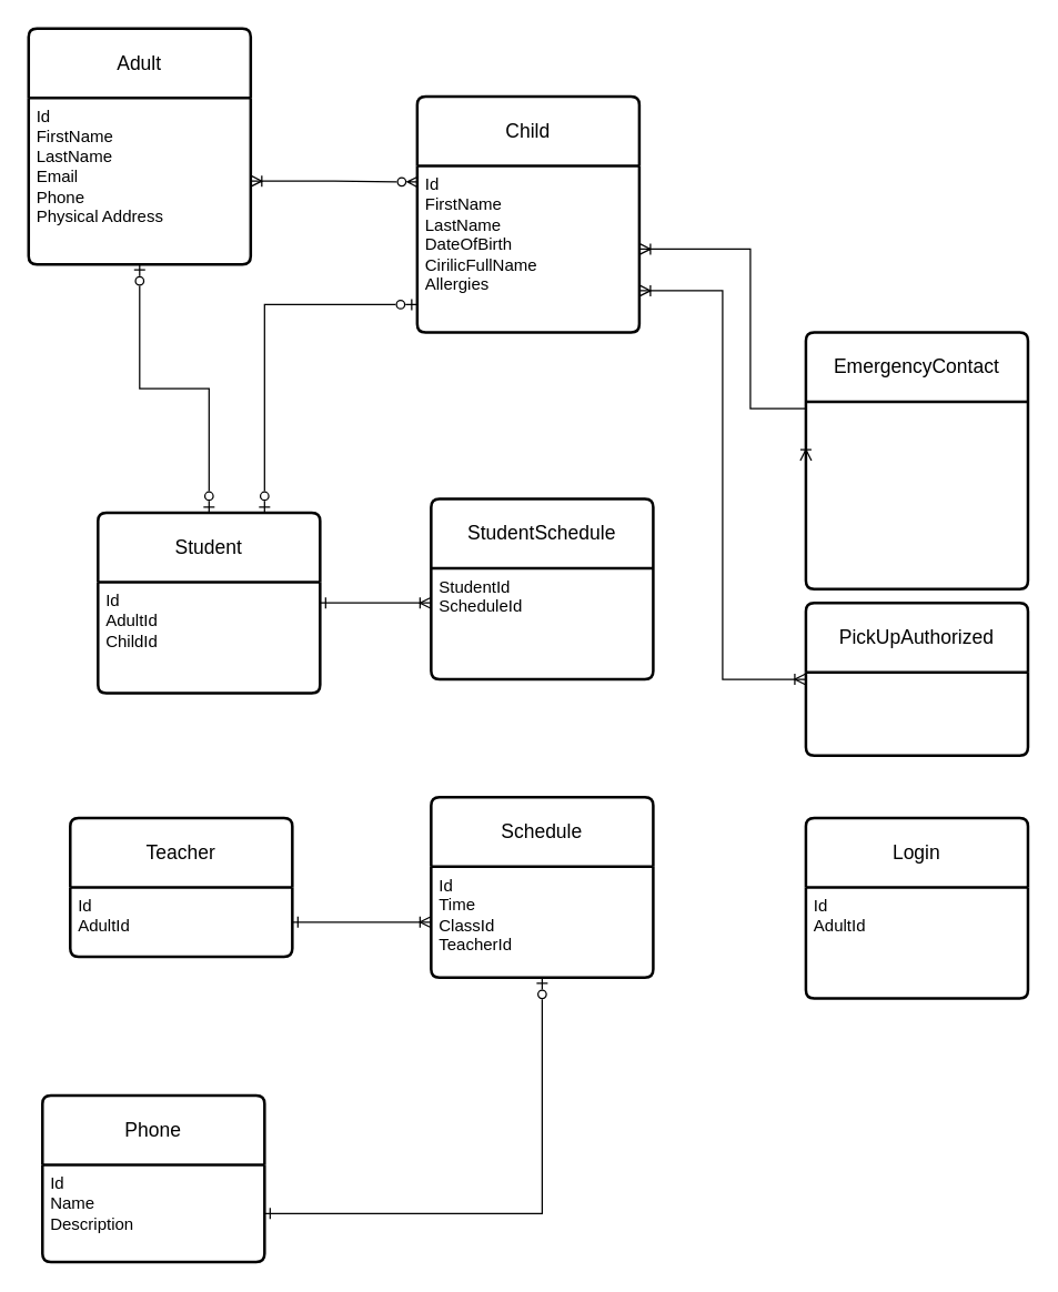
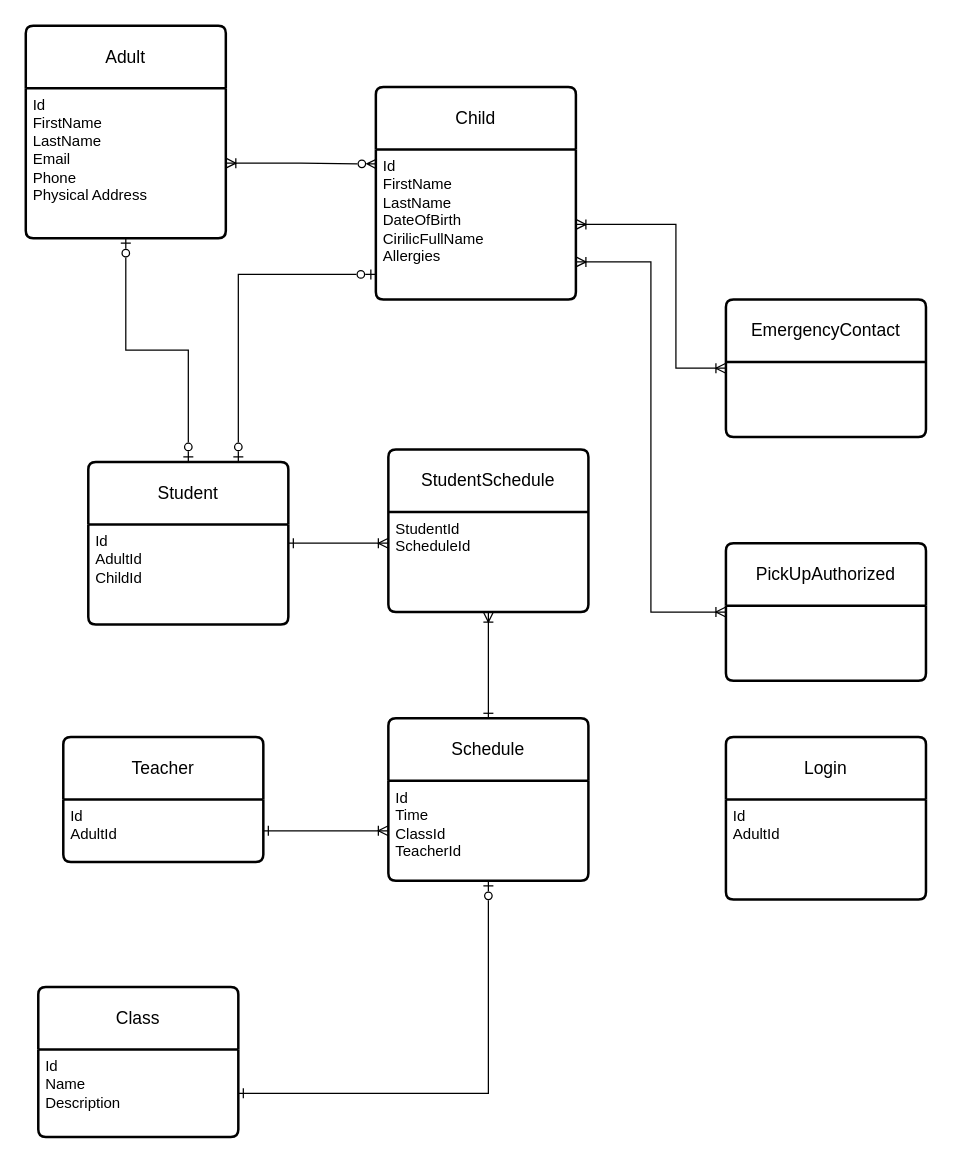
  <mxCell id="0" />
  <mxCell id="1" parent="0" />
  <mxCell id="2" value="Adult" style="swimlane;childLayout=stackLayout;horizontal=1;startSize=50;horizontalStack=0;rounded=1;fontSize=14;fontStyle=0;strokeWidth=2;resizeParent=0;resizeLast=1;shadow=0;dashed=0;align=center;arcSize=4;whiteSpace=wrap;html=1;" vertex="1" parent="1"><mxGeometry x="20" y="20" width="160" height="170" as="geometry" /></mxCell>
  <mxCell id="3" value="Id&lt;br&gt;FirstName&lt;br&gt;LastName&lt;br&gt;Email&lt;br&gt;Phone&lt;br&gt;Physical Address" style="align=left;strokeColor=none;fillColor=none;spacingLeft=4;fontSize=12;verticalAlign=top;resizable=0;rotatable=0;part=1;html=1;" vertex="1" parent="2"><mxGeometry y="50" width="160" height="120" as="geometry" /></mxCell>
  <mxCell id="4" value="Child" style="swimlane;childLayout=stackLayout;horizontal=1;startSize=50;horizontalStack=0;rounded=1;fontSize=14;fontStyle=0;strokeWidth=2;resizeParent=0;resizeLast=1;shadow=0;dashed=0;align=center;arcSize=4;whiteSpace=wrap;html=1;" vertex="1" parent="1"><mxGeometry x="300" y="69" width="160" height="170" as="geometry" /></mxCell>
  <mxCell id="5" value="Id&lt;br&gt;FirstName&lt;br&gt;LastName&lt;br&gt;DateOfBirth&lt;br&gt;CirilicFullName&lt;br&gt;Allergies" style="align=left;strokeColor=none;fillColor=none;spacingLeft=4;fontSize=12;verticalAlign=top;resizable=0;rotatable=0;part=1;html=1;" vertex="1" parent="4"><mxGeometry y="50" width="160" height="120" as="geometry" /></mxCell>
- <mxCell id="6" value="Phone" style="swimlane;childLayout=stackLayout;horizontal=1;startSize=50;horizontalStack=0;rounded=1;fontSize=14;fontStyle=0;strokeWidth=2;resizeParent=0;resizeLast=1;shadow=0;dashed=0;align=center;arcSize=4;whiteSpace=wrap;html=1;" vertex="1" parent="1"><mxGeometry x="30" y="789" width="160" height="120" as="geometry" /></mxCell>
+ <mxCell id="6" value="Class" style="swimlane;childLayout=stackLayout;horizontal=1;startSize=50;horizontalStack=0;rounded=1;fontSize=14;fontStyle=0;strokeWidth=2;resizeParent=0;resizeLast=1;shadow=0;dashed=0;align=center;arcSize=4;whiteSpace=wrap;html=1;" vertex="1" parent="1"><mxGeometry x="30" y="789" width="160" height="120" as="geometry" /></mxCell>
  <mxCell id="7" value="Id&lt;br&gt;Name&lt;br&gt;Description" style="align=left;strokeColor=none;fillColor=none;spacingLeft=4;fontSize=12;verticalAlign=top;resizable=0;rotatable=0;part=1;html=1;" vertex="1" parent="6"><mxGeometry y="50" width="160" height="70" as="geometry" /></mxCell>
  <mxCell id="8" value="Teacher" style="swimlane;childLayout=stackLayout;horizontal=1;startSize=50;horizontalStack=0;rounded=1;fontSize=14;fontStyle=0;strokeWidth=2;resizeParent=0;resizeLast=1;shadow=0;dashed=0;align=center;arcSize=4;whiteSpace=wrap;html=1;" vertex="1" parent="1"><mxGeometry x="50" y="589" width="160" height="100" as="geometry" /></mxCell>
  <mxCell id="9" value="Id&lt;br&gt;AdultId" style="align=left;strokeColor=none;fillColor=none;spacingLeft=4;fontSize=12;verticalAlign=top;resizable=0;rotatable=0;part=1;html=1;" vertex="1" parent="8"><mxGeometry y="50" width="160" height="50" as="geometry" /></mxCell>
+ <mxCell id="10" style="edgeStyle=orthogonalEdgeStyle;rounded=0;orthogonalLoop=1;jettySize=auto;html=1;entryX=0.5;entryY=1;entryDx=0;entryDy=0;startArrow=ERone;startFill=0;endArrow=ERoneToMany;endFill=0;" edge="1" parent="1" source="11" target="14"><mxGeometry relative="1" as="geometry" /></mxCell>
  <mxCell id="11" value="Schedule" style="swimlane;childLayout=stackLayout;horizontal=1;startSize=50;horizontalStack=0;rounded=1;fontSize=14;fontStyle=0;strokeWidth=2;resizeParent=0;resizeLast=1;shadow=0;dashed=0;align=center;arcSize=4;whiteSpace=wrap;html=1;" vertex="1" parent="1"><mxGeometry x="310" y="574" width="160" height="130" as="geometry" /></mxCell>
  <mxCell id="12" value="Id&lt;br&gt;Time&lt;br&gt;ClassId&lt;br&gt;TeacherId" style="align=left;strokeColor=none;fillColor=none;spacingLeft=4;fontSize=12;verticalAlign=top;resizable=0;rotatable=0;part=1;html=1;" vertex="1" parent="11"><mxGeometry y="50" width="160" height="80" as="geometry" /></mxCell>
  <mxCell id="13" value="StudentSchedule" style="swimlane;childLayout=stackLayout;horizontal=1;startSize=50;horizontalStack=0;rounded=1;fontSize=14;fontStyle=0;strokeWidth=2;resizeParent=0;resizeLast=1;shadow=0;dashed=0;align=center;arcSize=4;whiteSpace=wrap;html=1;" vertex="1" parent="1"><mxGeometry x="310" y="359" width="160" height="130" as="geometry" /></mxCell>
  <mxCell id="14" value="StudentId&lt;br&gt;ScheduleId" style="align=left;strokeColor=none;fillColor=none;spacingLeft=4;fontSize=12;verticalAlign=top;resizable=0;rotatable=0;part=1;html=1;" vertex="1" parent="13"><mxGeometry y="50" width="160" height="80" as="geometry" /></mxCell>
  <mxCell id="15" style="edgeStyle=orthogonalEdgeStyle;rounded=0;orthogonalLoop=1;jettySize=auto;html=1;startArrow=ERone;startFill=0;endArrow=ERoneToMany;endFill=0;" edge="1" parent="1" source="16"><mxGeometry relative="1" as="geometry"><mxPoint x="310" y="434" as="targetPoint" /></mxGeometry></mxCell>
  <mxCell id="16" value="Student" style="swimlane;childLayout=stackLayout;horizontal=1;startSize=50;horizontalStack=0;rounded=1;fontSize=14;fontStyle=0;strokeWidth=2;resizeParent=0;resizeLast=1;shadow=0;dashed=0;align=center;arcSize=4;whiteSpace=wrap;html=1;" vertex="1" parent="1"><mxGeometry x="70" y="369" width="160" height="130" as="geometry" /></mxCell>
  <mxCell id="17" value="Id&lt;br&gt;AdultId&lt;br&gt;ChildId" style="align=left;strokeColor=none;fillColor=none;spacingLeft=4;fontSize=12;verticalAlign=top;resizable=0;rotatable=0;part=1;html=1;" vertex="1" parent="16"><mxGeometry y="50" width="160" height="80" as="geometry" /></mxCell>
- <mxCell id="18" value="EmergencyContact" style="swimlane;childLayout=stackLayout;horizontal=1;startSize=50;horizontalStack=0;rounded=1;fontSize=14;fontStyle=0;strokeWidth=2;resizeParent=0;resizeLast=1;shadow=0;dashed=0;align=center;arcSize=4;whiteSpace=wrap;html=1;" vertex="1" parent="1"><mxGeometry x="580" y="239" width="160" height="185" as="geometry" /></mxCell>
+ <mxCell id="18" value="EmergencyContact" style="swimlane;childLayout=stackLayout;horizontal=1;startSize=50;horizontalStack=0;rounded=1;fontSize=14;fontStyle=0;strokeWidth=2;resizeParent=0;resizeLast=1;shadow=0;dashed=0;align=center;arcSize=4;whiteSpace=wrap;html=1;" vertex="1" parent="1"><mxGeometry x="580" y="239" width="160" height="110" as="geometry" /></mxCell>
  <mxCell id="19" value="PickUpAuthorized" style="swimlane;childLayout=stackLayout;horizontal=1;startSize=50;horizontalStack=0;rounded=1;fontSize=14;fontStyle=0;strokeWidth=2;resizeParent=0;resizeLast=1;shadow=0;dashed=0;align=center;arcSize=4;whiteSpace=wrap;html=1;" vertex="1" parent="1"><mxGeometry x="580" y="434" width="160" height="110" as="geometry" /></mxCell>
  <mxCell id="20" value="Login" style="swimlane;childLayout=stackLayout;horizontal=1;startSize=50;horizontalStack=0;rounded=1;fontSize=14;fontStyle=0;strokeWidth=2;resizeParent=0;resizeLast=1;shadow=0;dashed=0;align=center;arcSize=4;whiteSpace=wrap;html=1;" vertex="1" parent="1"><mxGeometry x="580" y="589" width="160" height="130" as="geometry" /></mxCell>
  <mxCell id="21" value="Id&lt;br&gt;AdultId" style="align=left;strokeColor=none;fillColor=none;spacingLeft=4;fontSize=12;verticalAlign=top;resizable=0;rotatable=0;part=1;html=1;" vertex="1" parent="20"><mxGeometry y="50" width="160" height="80" as="geometry" /></mxCell>
  <mxCell id="22" style="edgeStyle=elbowEdgeStyle;rounded=0;orthogonalLoop=1;jettySize=auto;html=1;entryX=0.005;entryY=0.097;entryDx=0;entryDy=0;entryPerimeter=0;endArrow=ERzeroToMany;endFill=0;startArrow=ERoneToMany;startFill=0;" edge="1" parent="1" source="3" target="5"><mxGeometry relative="1" as="geometry" /></mxCell>
  <mxCell id="23" style="edgeStyle=orthogonalEdgeStyle;rounded=0;orthogonalLoop=1;jettySize=auto;html=1;startArrow=ERzeroToOne;startFill=0;endArrow=ERzeroToOne;endFill=0;" edge="1" parent="1" source="3" target="16"><mxGeometry relative="1" as="geometry" /></mxCell>
  <mxCell id="24" style="edgeStyle=orthogonalEdgeStyle;rounded=0;orthogonalLoop=1;jettySize=auto;html=1;entryX=0.75;entryY=0;entryDx=0;entryDy=0;startArrow=ERzeroToOne;startFill=0;endArrow=ERzeroToOne;endFill=0;" edge="1" parent="1" source="5" target="16"><mxGeometry relative="1" as="geometry"><Array as="points"><mxPoint x="190" y="219" /></Array></mxGeometry></mxCell>
  <mxCell id="25" style="edgeStyle=orthogonalEdgeStyle;rounded=0;orthogonalLoop=1;jettySize=auto;html=1;entryX=0;entryY=0.5;entryDx=0;entryDy=0;endArrow=ERoneToMany;endFill=0;startArrow=ERoneToMany;startFill=0;" edge="1" parent="1" source="5" target="18"><mxGeometry relative="1" as="geometry"><Array as="points"><mxPoint x="540" y="179" /><mxPoint x="540" y="294" /></Array></mxGeometry></mxCell>
  <mxCell id="26" style="edgeStyle=orthogonalEdgeStyle;rounded=0;orthogonalLoop=1;jettySize=auto;html=1;entryX=0;entryY=0.5;entryDx=0;entryDy=0;exitX=1;exitY=0.75;exitDx=0;exitDy=0;startArrow=ERoneToMany;startFill=0;endArrow=ERoneToMany;endFill=0;" edge="1" parent="1" source="5" target="19"><mxGeometry relative="1" as="geometry" /></mxCell>
  <mxCell id="27" style="edgeStyle=orthogonalEdgeStyle;rounded=0;orthogonalLoop=1;jettySize=auto;html=1;entryX=0;entryY=0.5;entryDx=0;entryDy=0;startArrow=ERone;startFill=0;endArrow=ERoneToMany;endFill=0;" edge="1" parent="1" source="9" target="12"><mxGeometry relative="1" as="geometry" /></mxCell>
  <mxCell id="28" style="edgeStyle=orthogonalEdgeStyle;rounded=0;orthogonalLoop=1;jettySize=auto;html=1;entryX=0.5;entryY=1;entryDx=0;entryDy=0;endArrow=ERzeroToOne;endFill=0;strokeColor=default;startArrow=ERone;startFill=0;" edge="1" parent="1" source="7" target="12"><mxGeometry relative="1" as="geometry" /></mxCell>
